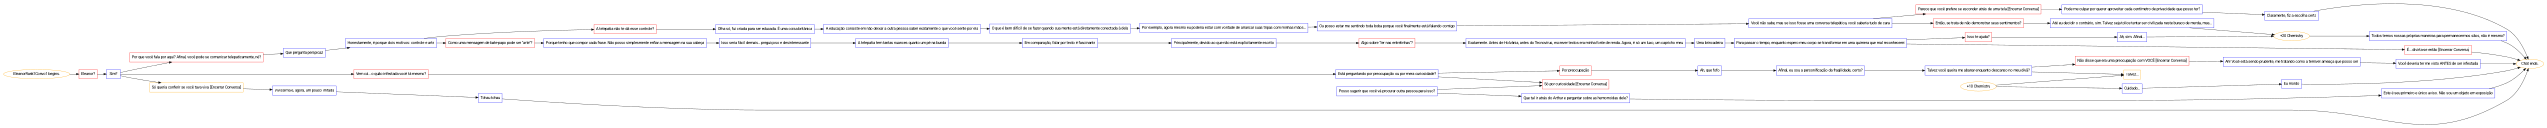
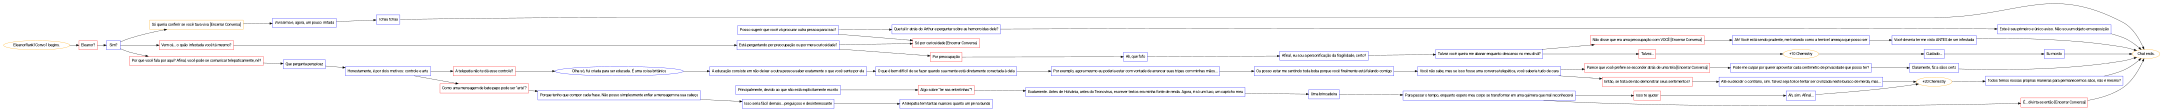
  digraph {
    fontname=Roboto
    rankdir=LR
    node [color=blue fontname=Roboto shape=box]
    edge [fontname=Roboto]
    "EleanorRank1Convo1 begins." [color=orange shape=""]
    n2 [color=red label="Eleanor?"]
    n3 [label="Sim?"]
    n4 [color=red label="Por que você fala por aqui? Afinal, você pode se comunicar telepaticamente, né?"]
    n5 [color=red label="Vem cá… o quão infestada você tá mesmo?"]
    n6 [color=orange label="Só queria conferir se você tava viva [Encerrar Conversa]"]
    n7 [label="Que pergunta perspicaz"]
    n8 [label="Está perguntando por preocupação ou por mera curiosidade?"]
    n9 [label="Vivíssima e, agora, um pouco irritada"]
-   n10 [label="Honestamente, é porque dois motivos: controle e arte"]
+   n10 [label="Honestamente, é por dois motivos: controle e arte"]
    n11 [color=red label="Por preocupação"]
    n12 [color=red label="Só por curiosidade [Encerrar Conversa]"]
    n13 [label="Tchau tchau"]
    n14 [color=red label="A telepatia não te dá esse controle?"]
    n15 [color=red label="Como uma mensagem de bate-papo pode ser \"arte\"?"]
    n16 [label="Ah, que fofo"]
    "Chat ends." [color=orange shape=""]
-   n18 [label="Olha só, fui criada para ser educada. É uma coisa britânica"]
+   n18 [label="Olha só, fui criada para ser educada. É uma coisa britânica" shape=ellipse]
    n19 [label="Porque tenho que compor cada frase. Não posso simplesmente enfiar a mensagem na sua cabeça"]
    n20 [label="Afinal, eu sou a personificação da fragilidade, certo?"]
    n21 [label="Posso sugerir que você vá procurar outra pessoa para isso?"]
    n22 [label="Que tal ir atrás do Arthur e perguntar sobre as hemorroidas dele?"]
    n23 [label="A educação consiste em não deixar a outra pessoa saber exatamente o que você sente por ela"]
    n24 [label="Isso seria fácil demais… preguiçoso e desinteressante"]
    n25 [label="Talvez você queira me abanar enquanto descanso no meu divã?"]
    n26 [label="Este é seu primeiro e único aviso. Não sou um objeto em exposição"]
    n27 [label="O que é bem difícil de se fazer quando sua mente está diretamente conectada à dela"]
    n28 [label="A telepatia tem tantas nuances quanto um pé na bunda"]
-   n29 [color=orange label="Talvez…"]
+   n29 [color=red label="Talvez…"]
    n30 [color=red label="Não disse que era uma preocupação com VOCÊ [Encerrar Conversa]"]
    n31 [label="Por exemplo, agora mesmo eu poderia estar com vontade de arrancar suas tripas com minhas mãos…"]
-   n32 [label="Em comparação, falar por texto é fascinante"]
    n33 [color=orange label="+10 Chemistry" shape=""]
    n34 [label="Ah! Você está sendo prudente, me tratando como a temível ameaça que posso ser"]
    n35 [label="Ou posso estar me sentindo toda boba porque você finalmente está falando comigo"]
    n36 [label="Principalmente, devido ao que não está explicitamente escrito"]
    n37 [label="Cuidado…"]
    n38 [label="Você deveria ter me visto ANTES de ser infestada"]
    n39 [label="Você não sabe, mas se isso fosse uma conversa telepática, você saberia tudo de cara"]
    n40 [color=red label="Algo sobre \"ler nas entrelinhas\"?"]
    n41 [label="Eu mordo"]
    n42 [color=red label="Então, se trata de não demonstrar seus sentimentos?"]
    n43 [color=red label="Parece que você prefere se esconder atrás de uma tela [Encerrar Conversa]"]
    n44 [label="Exatamente. Antes de Holvânia, antes do Tecnovírus, escrever textos era minha fonte de renda. Agora, é só um luxo, um capricho meu"]
    n45 [label="Até eu decidir o contrário, sim. Talvez seja tolice tentar ser civilizada neste buraco de merda, mas…"]
    n46 [label="Pode me culpar por querer aproveitar cada centímetro de privacidade que posso ter?"]
    n47 [label="Uma brincadeira"]
    n48 [color=orange label="+20 Chemistry" shape=""]
-   n49 [label="Claramente, fiz a escolha certa"]
+   n49 [label="Claramente, fiz a sãos certa"]
    n50 [label="Para passar o tempo, enquanto espero meu corpo se transformar em uma quimera que mal reconhecerei"]
    n51 [label="Todos temos nossas próprias maneiras para permanecermos sãos, não é mesmo?"]
    n52 [color=red label="Isso te ajuda?"]
    n53 [color=red label="É… divirta-se então [Encerrar Conversa]"]
    n54 [label="Ah, sim. Afinal…"]
    "EleanorRank1Convo1 begins." -> n2
    n2 -> n3
    n3 -> n4
    n3 -> n5
    n3 -> n6
    n4 -> n7
    n5 -> n8
    n6 -> n9
    n7 -> n10
    n8 -> n11
    n8 -> n12
    n9 -> n13
    n10 -> n14
    n10 -> n15
    n11 -> n16
    n13 -> "Chat ends."
    n14 -> n18
    n15 -> n19
    n16 -> n20
    n18 -> n23
    n19 -> n24
    n20 -> n25
    n21 -> n12
    n21 -> n22
    n22 -> n26
    n23 -> n27
    n24 -> n28
    n25 -> n29
    n25 -> n30
    n26 -> "Chat ends."
    n27 -> n31
-   n28 -> n32
-   n33 -> n29
+   n29 -> n33
    n30 -> n34
    n31 -> n35
-   n32 -> n36
    n33 -> n37
    n34 -> n38
    n35 -> n39
    n36 -> n40
    n37 -> n41
    n38 -> "Chat ends."
    n39 -> n42
    n39 -> n43
    n40 -> n44
    n41 -> "Chat ends."
    n42 -> n45
    n43 -> n46
    n44 -> n47
    n45 -> n48
    n46 -> n49
    n47 -> n50
    n48 -> n51
    n49 -> "Chat ends."
    n50 -> n52
    n50 -> n53
    n51 -> "Chat ends."
    n52 -> n54
    n53 -> "Chat ends."
    n54 -> n48
  }
